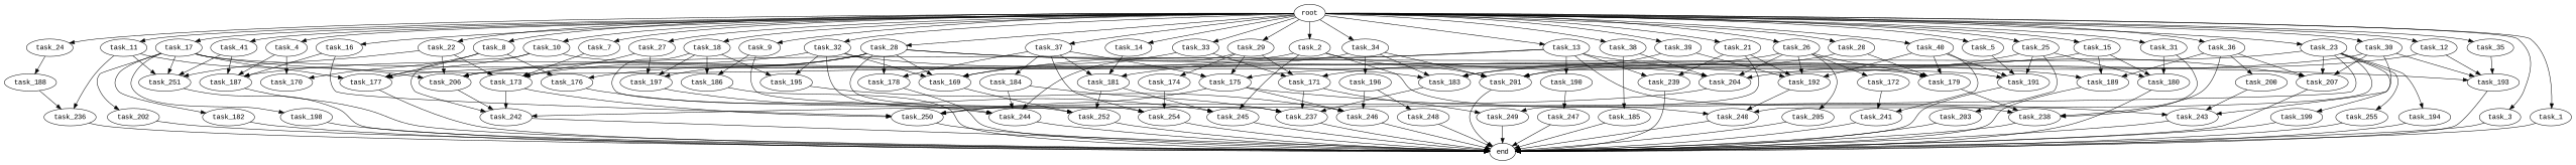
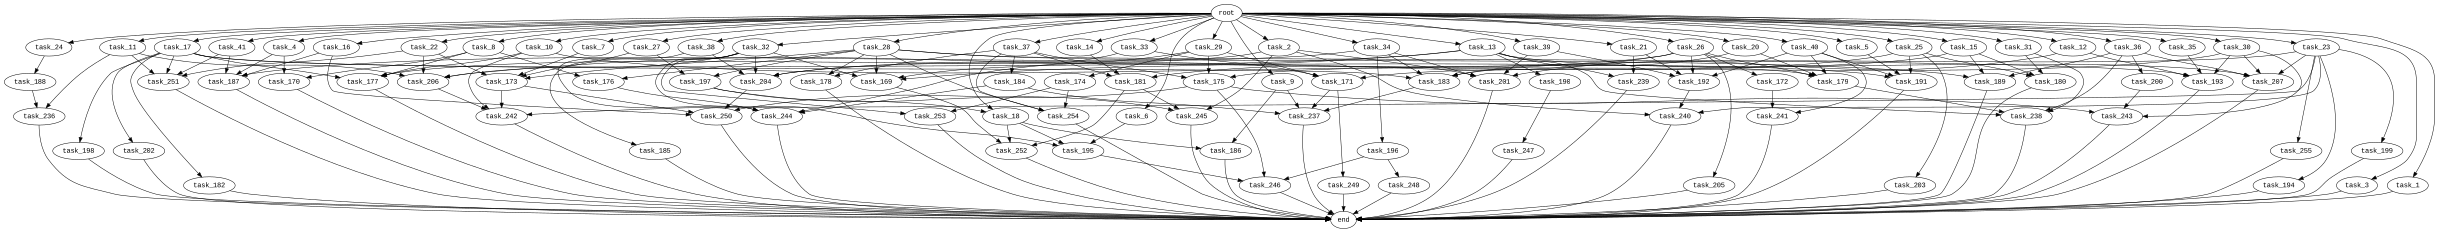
  digraph {
    fontname="Liberation Mono"
    node [fontname="Liberation Mono"]
    edge [fontname="Liberation Mono"]
    task_8
    task_176
    task_177
    task_170
    task_244
    end
    task_239
    task_173
    task_242
    task_250
    task_189
    task_17
    task_251
    task_179
    task_183
    task_202
    task_182
    task_198
    task_238
    task_237
    task_247
    task_204
    task_35
    task_193
    task_26
    task_205
    task_192
    task_181
    task_172
    task_240
    task_252
    task_245
    task_241
    task_15
    task_175
    task_180
    task_243
    task_246
    task_255
    task_206
    task_33
    task_169
    task_171
    task_249
    task_186
    task_13
    task_207
    task_190
    task_22
    task_5
    task_191
    task_36
    task_200
    task_201
+   task_6
    task_195
    task_7
    task_30
    task_3
    task_187
    task_188
    task_236
    task_41
    task_16
    task_197
+   task_253
    root
    task_12
    task_21
    task_18
    task_31
    task_9
    task_28
    task_29
    task_34
    task_10
    task_2
    task_38
    task_39
    task_14
    task_24
    task_32
    task_25
    task_4
    task_40
    task_27
    task_23
    task_37
    task_1
    task_11
    task_20
    task_178
    task_254
    task_174
    task_196
    task_185
    task_203
    task_194
    task_199
    task_184
    task_248
    task_8 -> task_176
    task_8 -> task_177
    task_8 -> task_170
    task_176 -> task_244
    task_177 -> end
+   task_170 -> end
    task_244 -> end
    task_239 -> end
    task_173 -> task_242
    task_173 -> task_250
    task_242 -> end
    task_250 -> end
    task_189 -> end
    task_17 -> task_177
    task_17 -> task_251
    task_17 -> task_179
    task_17 -> task_183
    task_17 -> task_202
    task_17 -> task_182
    task_17 -> task_198
    task_251 -> end
    task_179 -> task_238
    task_183 -> task_237
    task_202 -> end
    task_182 -> end
    task_198 -> end
    task_238 -> end
    task_237 -> end
    task_247 -> end
    task_204 -> task_250
    task_35 -> task_193
    task_193 -> end
    task_26 -> task_179
    task_26 -> task_204
    task_26 -> task_205
    task_26 -> task_192
    task_26 -> task_181
    task_26 -> task_172
    task_205 -> end
    task_192 -> task_240
    task_181 -> task_252
    task_181 -> task_245
    task_172 -> task_241
    task_240 -> end
    task_252 -> end
    task_245 -> end
    task_241 -> end
    task_15 -> task_189
    task_15 -> task_175
    task_15 -> task_180
    task_175 -> task_250
    task_175 -> task_243
    task_175 -> task_246
    task_180 -> end
    task_243 -> end
    task_246 -> end
    task_255 -> end
    task_206 -> task_242
    task_33 -> task_169
    task_33 -> task_171
    task_169 -> task_252
    task_171 -> task_237
    task_171 -> task_249
    task_249 -> end
    task_186 -> end
    task_13 -> task_239
    task_13 -> task_238
    task_13 -> task_206
    task_13 -> task_169
    task_13 -> task_207
    task_13 -> task_190
    task_207 -> end
    task_190 -> task_247
    task_22 -> task_173
    task_22 -> task_251
    task_22 -> task_206
    task_5 -> task_191
    task_191 -> end
    task_36 -> task_189
    task_36 -> task_238
    task_36 -> task_207
    task_36 -> task_200
    task_200 -> task_243
    task_201 -> end
+   task_6 -> task_195
    task_195 -> task_246
    task_7 -> task_173
    task_30 -> task_193
    task_30 -> task_243
    task_30 -> task_171
    task_30 -> task_207
    task_3 -> end
    task_187 -> end
    task_188 -> task_236
    task_236 -> end
    task_41 -> task_251
    task_41 -> task_187
    task_16 -> task_250
    task_16 -> task_187
    task_197 -> task_245
+   task_253 -> end
    root -> task_8
    root -> task_17
    root -> task_35
    root -> task_26
    root -> task_15
    root -> task_33
    root -> task_13
    root -> task_22
    root -> task_5
    root -> task_36
+   root -> task_6
    root -> task_7
    root -> task_30
    root -> task_3
    root -> task_41
    root -> task_16
    root -> task_12
    root -> task_21
    root -> task_18
    root -> task_31
    root -> task_9
    root -> task_28
    root -> task_29
    root -> task_34
    root -> task_10
    root -> task_2
    root -> task_38
    root -> task_39
    root -> task_14
    root -> task_24
    root -> task_32
    root -> task_25
    root -> task_4
    root -> task_40
    root -> task_27
    root -> task_23
    root -> task_37
    root -> task_1
    root -> task_11
    root -> task_20
    task_12 -> task_193
    task_12 -> task_201
    task_21 -> task_239
    task_21 -> task_192
-   task_21 -> task_249
    task_18 -> task_252
    task_18 -> task_186
    task_18 -> task_195
-   task_18 -> task_197
+   task_197 -> task_18
    task_31 -> task_238
    task_31 -> task_180
    task_9 -> task_237
    task_9 -> task_186
    task_28 -> task_176
    task_28 -> task_173
    task_28 -> task_189
    task_28 -> task_193
    task_28 -> task_169
    task_28 -> task_197
    task_28 -> task_178
    task_28 -> task_254
    task_29 -> task_244
    task_29 -> task_175
    task_29 -> task_171
    task_29 -> task_174
    task_34 -> task_183
    task_34 -> task_201
    task_34 -> task_187
    task_34 -> task_196
    task_10 -> task_177
    task_10 -> task_242
    task_10 -> task_191
    task_2 -> task_177
    task_2 -> task_240
    task_2 -> task_245
    task_2 -> task_201
    task_38 -> task_204
    task_38 -> task_185
    task_39 -> task_192
    task_39 -> task_201
    task_14 -> task_181
    task_24 -> task_188
    task_32 -> task_244
    task_32 -> task_204
    task_32 -> task_206
    task_32 -> task_169
    task_32 -> task_195
+   task_32 -> task_253
    task_25 -> task_204
    task_25 -> task_180
    task_25 -> task_191
    task_25 -> task_203
    task_4 -> task_170
    task_4 -> task_187
    task_40 -> task_179
    task_40 -> task_192
    task_40 -> task_241
    task_40 -> task_191
    task_27 -> task_173
    task_27 -> task_197
    task_23 -> task_242
    task_23 -> task_183
    task_23 -> task_240
    task_23 -> task_255
    task_23 -> task_207
    task_23 -> task_194
    task_23 -> task_199
    task_37 -> task_181
    task_37 -> task_175
    task_37 -> task_178
    task_37 -> task_254
    task_37 -> task_184
    task_1 -> end
    task_11 -> task_251
    task_11 -> task_206
    task_11 -> task_236
    task_20 -> task_179
    task_20 -> task_183
    task_178 -> end
    task_254 -> end
+   task_174 -> task_253
    task_174 -> task_254
    task_196 -> task_246
    task_196 -> task_248
    task_185 -> end
    task_203 -> end
    task_194 -> end
    task_199 -> end
    task_184 -> task_244
    task_184 -> task_237
    task_248 -> end
  }
